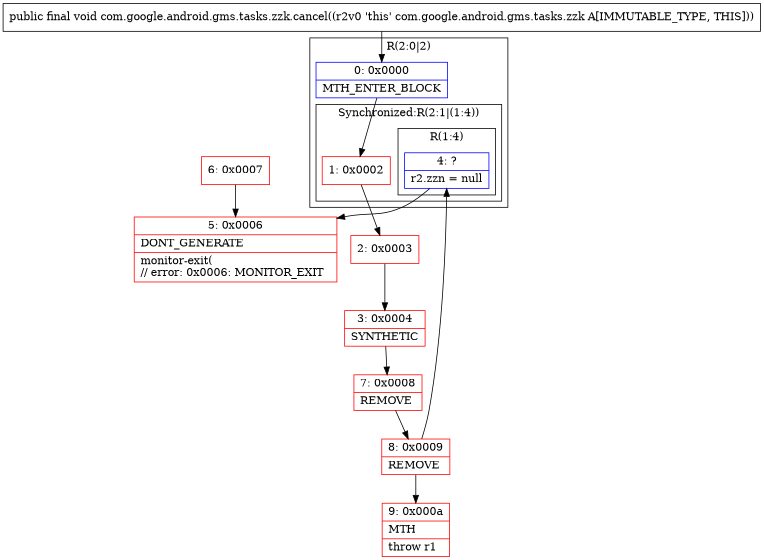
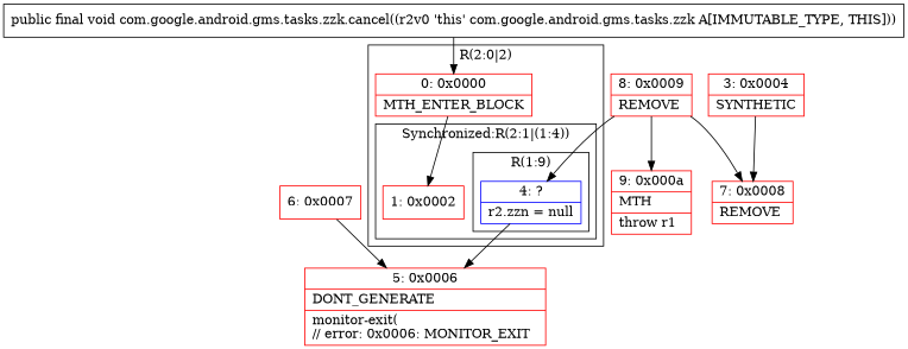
  digraph {
    fontname="DejaVu Serif"
    node [color=red fontname="DejaVu Serif" shape=record]
    edge [fontname="DejaVu Serif"]
    n1 [color=blue label="{4\:\ ?|r2.zzn = null\l}"]
    n2 [label="{1\:\ 0x0002}"]
-   n3 [color=blue label="{0\:\ 0x0000|MTH_ENTER_BLOCK\l}"]
+   n3 [label="{0\:\ 0x0000|MTH_ENTER_BLOCK\l}"]
    n4 [label="{5\:\ 0x0006|DONT_GENERATE\l|monitor\-exit(\l\/\/ error: 0x0006: MONITOR_EXIT  \l}"]
-   n5 [label="{2\:\ 0x0003}"]
    n6 [label="{3\:\ 0x0004|SYNTHETIC\l}"]
    n7 [label="{7\:\ 0x0008|REMOVE\l}"]
    n8 [label="{8\:\ 0x0009|REMOVE\l}"]
    n9 [label="{6\:\ 0x0007}"]
    n10 [label="{9\:\ 0x000a|MTH\l|throw r1\l}"]
    n11 [label="{public final void com.google.android.gms.tasks.zzk.cancel((r2v0 'this' com.google.android.gms.tasks.zzk A[IMMUTABLE_TYPE, THIS])) }" color=""]
    subgraph cluster_1 {
      label="R(2:0|2)"
      n3
      subgraph cluster_2 {
        label="Synchronized:R(2:1|(1:4))"
        n2
        subgraph cluster_3 {
-         label="R(1:4)"
+         label="R(1:9)"
          n1
        }
      }
    }
    n1 -> n4
-   n2 -> n5
    n3 -> n2
-   n5 -> n6
    n6 -> n7
-   n7 -> n8
+   n8 -> n7
    n8 -> n1
    n8 -> n10
    n9 -> n4
    n11 -> n3
  }
